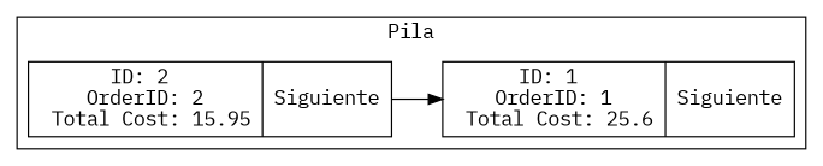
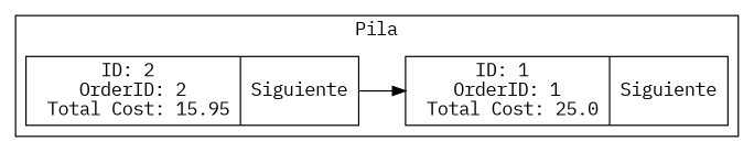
  digraph {
    rankdir=LR
    fontname="IBM Plex Mono"
    node [shape=record fontname="IBM Plex Mono"]
    n1 [label="{<data> ID: 2 \n OrderID: 2 \n Total Cost: 15.95 | <next> Siguiente }"]
-   n2 [label="{<data> ID: 1 \n OrderID: 1 \n Total Cost: 25.6 | <next> Siguiente }"]
+   n2 [label="{<data> ID: 1 \n OrderID: 1 \n Total Cost: 25.0 | <next> Siguiente }"]
    subgraph cluster_1 {
      label=Pila
      n1
      n2
    }
    n1 -> n2 [headport=data tailport=next fontname="IBM Plex Mono"]
  }
